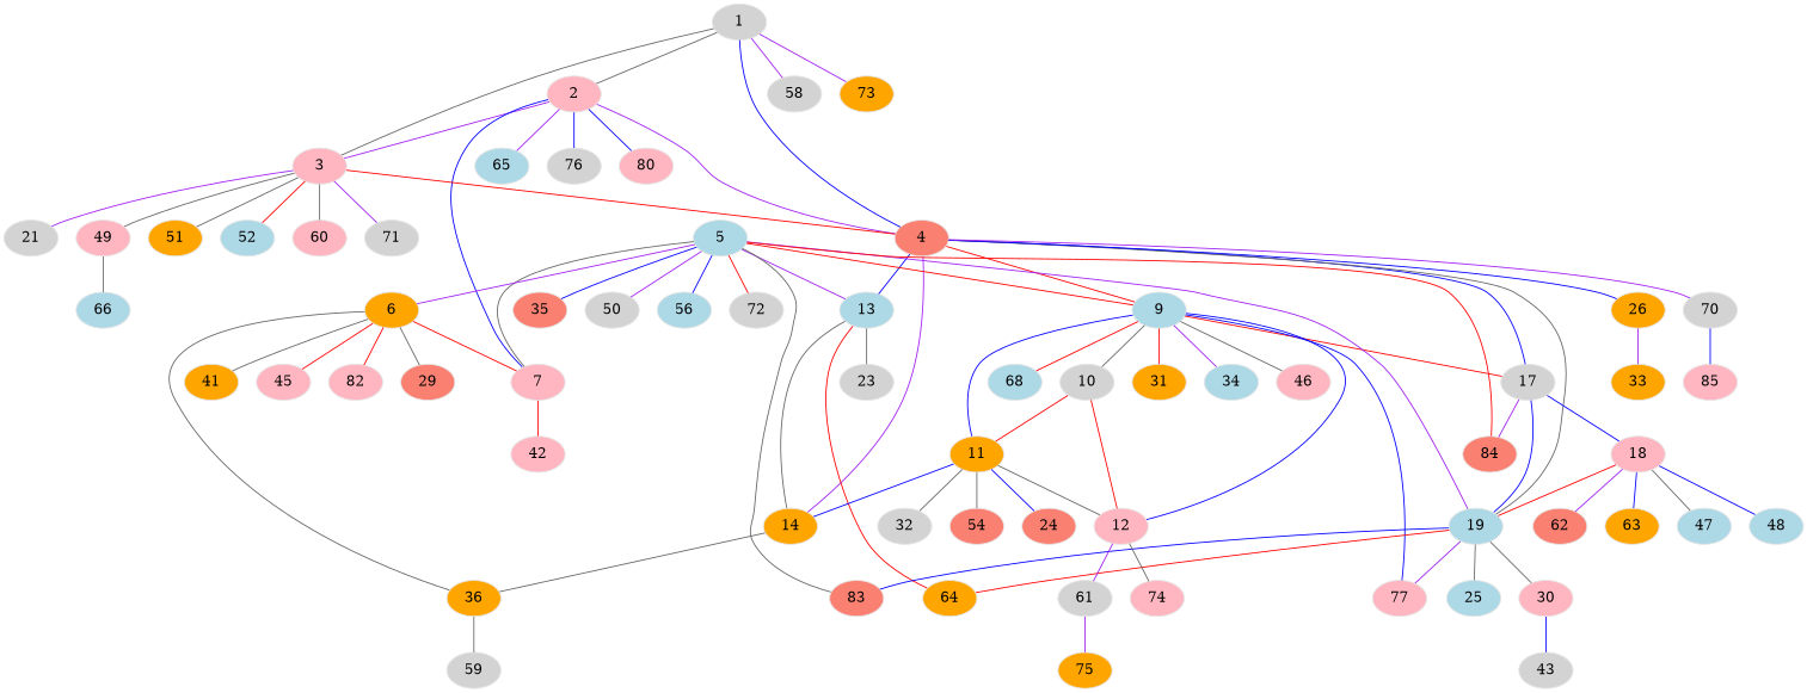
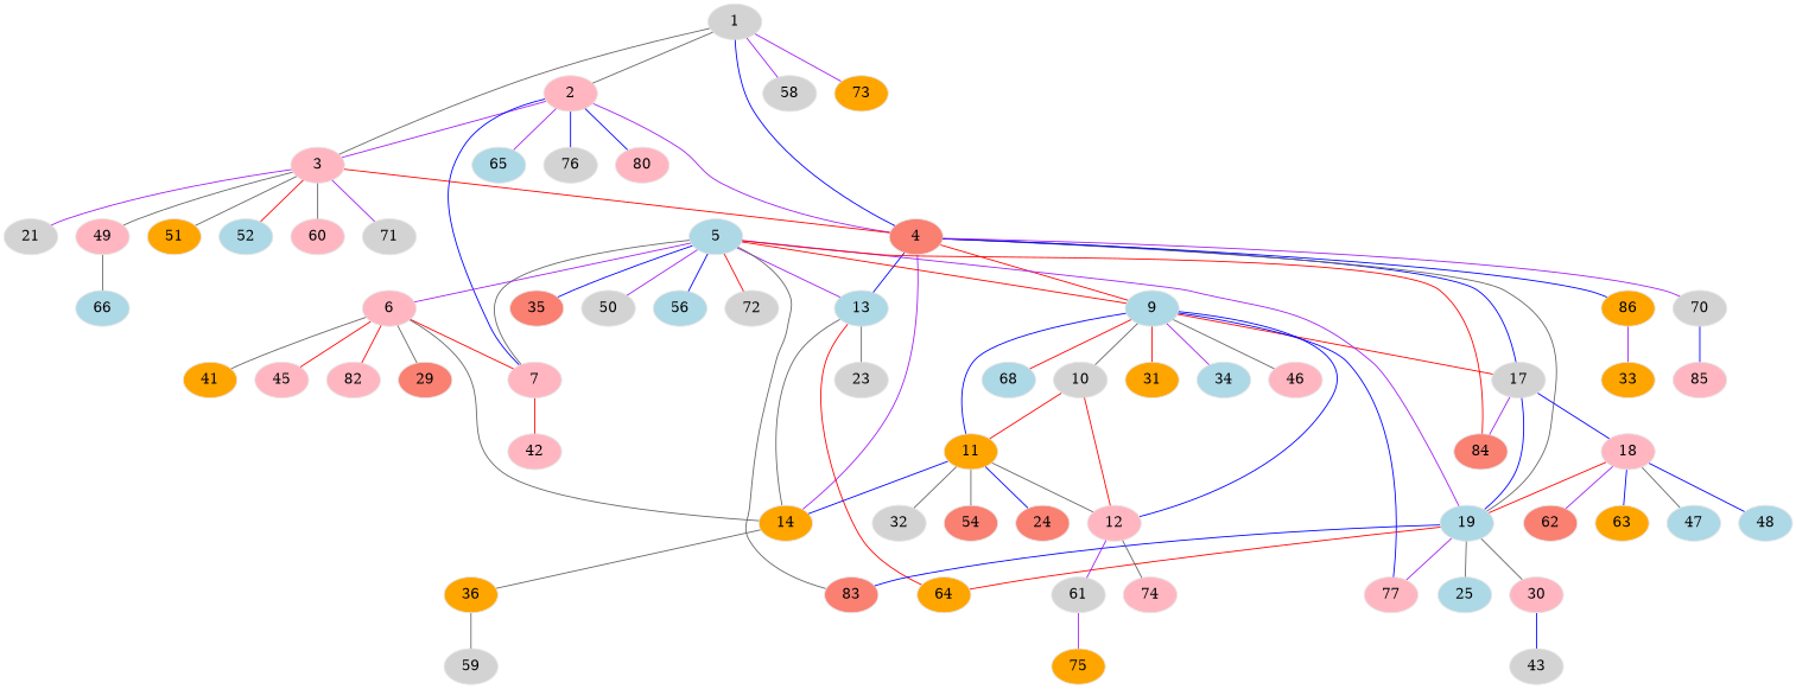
  graph {
    node [color=gray90 fillcolor=lightpink style=filled]
    edge [color=gray40]
    1 [fillcolor=lightgrey super="+55"]
    2 [super="+40"]
    3 [super="+38"]
    4 [fillcolor=salmon super="+15"]
    58 [fillcolor=lightgrey]
    73 [fillcolor=orange]
    7
    65 [fillcolor=lightblue]
    76 [fillcolor=lightgrey]
    80
    21 [fillcolor=lightgrey]
    49 [super="+53"]
    51 [fillcolor=orange]
    52 [fillcolor=lightblue]
    60
    71 [fillcolor=lightgrey]
    9 [fillcolor=lightblue super="+39"]
    13 [fillcolor=lightblue super="+16"]
    14 [fillcolor=orange]
    17 [fillcolor=lightgrey super="+20"]
    19 [fillcolor=lightblue super="+37"]
-   26 [fillcolor=orange super="+28"]
+   26 [fillcolor=orange super="+28" label=86]
    70 [fillcolor=lightgrey]
    42
    66 [fillcolor=lightblue]
    10 [fillcolor=lightgrey]
    11 [fillcolor=orange super="+69"]
    12 [super="+22"]
    31 [fillcolor=orange]
    34 [fillcolor=lightblue]
    46
    68 [fillcolor=lightblue]
    77
    23 [fillcolor=lightgrey super="+86"]
    64 [fillcolor=orange]
    36 [fillcolor=orange super="+44"]
    84 [fillcolor=salmon]
    18 [super="+27"]
    83 [fillcolor=salmon]
    25 [fillcolor=lightblue super="+57"]
    30 [super="+79"]
    33 [fillcolor=orange]
    85
    5 [fillcolor=lightblue super="+67"]
-   6 [fillcolor=orange super="+8"]
+   6 [super="+8"]
    35 [fillcolor=salmon]
    50 [fillcolor=lightgrey]
    56 [fillcolor=lightblue]
    72 [fillcolor=lightgrey]
    29 [fillcolor=salmon]
    41 [fillcolor=orange]
    45
    82
    59 [fillcolor=lightgrey]
    24 [fillcolor=salmon]
    32 [fillcolor=lightgrey]
    54 [fillcolor=salmon]
    61 [fillcolor=lightgrey super="+78"]
    74
    75 [fillcolor=orange]
    47 [fillcolor=lightblue]
    48 [fillcolor=lightblue]
    62 [fillcolor=salmon]
    63 [fillcolor=orange]
    43 [fillcolor=lightgrey]
    1 -- 2
    1 -- 3
    1 -- 4 [color=blue]
    1 -- 58 [color=purple]
    1 -- 73 [color=purple]
    2 -- 3 [color=purple]
    2 -- 4 [color=purple]
    2 -- 7 [color=blue]
    2 -- 65 [color=purple]
    2 -- 76 [color=blue]
    2 -- 80 [color=blue]
    3 -- 4 [color=red]
    3 -- 21 [color=purple]
    3 -- 49
    3 -- 51
    3 -- 52 [color=red]
    3 -- 60
    3 -- 71 [color=purple]
    4 -- 9 [color=red]
    4 -- 13 [color=blue weight=2]
    4 -- 14 [color=purple]
    4 -- 17 [color=blue]
    4 -- 19
    4 -- 26 [color=blue]
    4 -- 70 [color=purple]
    7 -- 42 [color=red]
    49 -- 66
    9 -- 17 [color=red]
    9 -- 10
    9 -- 11 [color=blue]
    9 -- 12 [color=blue]
    9 -- 31 [color=red]
    9 -- 34 [color=purple]
    9 -- 46
    9 -- 68 [color=red]
    9 -- 77 [color=blue]
    13 -- 14 [weight=2]
    13 -- 23
    13 -- 64 [color=red]
    14 -- 36
    17 -- 19 [color=blue weight=2]
    17 -- 84 [color=purple]
    17 -- 18 [color=blue weight=2]
    19 -- 77 [color=purple]
    19 -- 64 [color=red]
    19 -- 83 [color=blue]
    19 -- 25
    19 -- 30
    26 -- 33 [color=purple]
    70 -- 85 [color=blue]
    10 -- 11 [color=red]
    10 -- 12 [color=red]
    11 -- 14 [color=blue]
    11 -- 12
    11 -- 24 [color=blue]
    11 -- 32
    11 -- 54
    12 -- 61 [color=purple]
    12 -- 74
    36 -- 59
    18 -- 19 [color=red]
    18 -- 47
    18 -- 48 [color=blue]
    18 -- 62 [color=purple]
    18 -- 63 [color=blue]
    30 -- 43 [color=blue]
    5 -- 7
    5 -- 9 [color=red]
    5 -- 13 [color=purple]
    5 -- 19 [color=purple]
    5 -- 84 [color=red]
    5 -- 83
    5 -- 6 [color=purple weight=2]
    5 -- 35 [color=blue]
    5 -- 50 [color=purple]
    5 -- 56 [color=blue]
    5 -- 72 [color=red]
    6 -- 7 [color=red weight=2]
-   6 -- 36
+   6 -- 14
    6 -- 29
    6 -- 41
    6 -- 45 [color=red]
    6 -- 82 [color=red]
    61 -- 75 [color=purple]
  }
